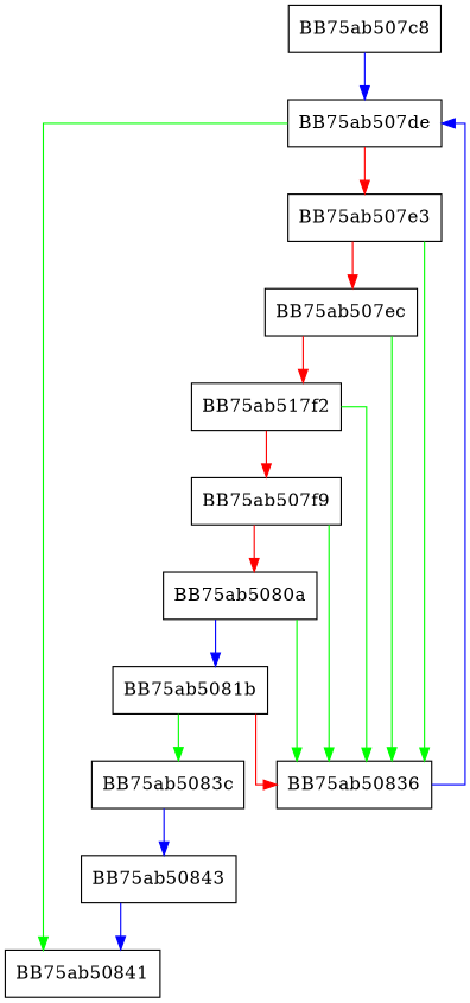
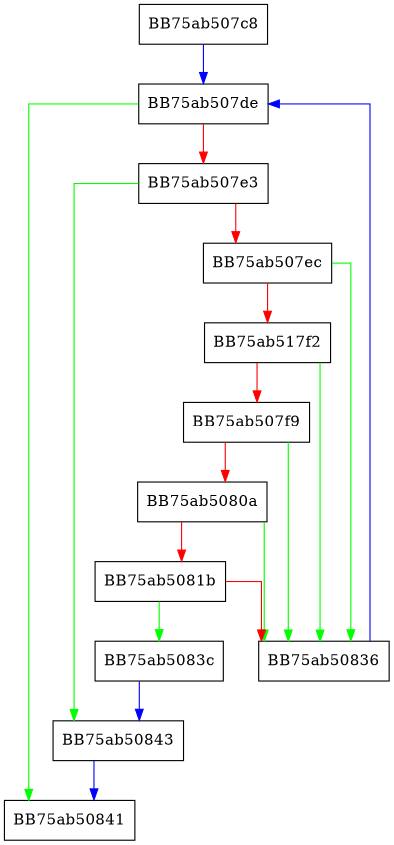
  digraph {
    splines=ortho
    node [shape=box]
    edge [color=green]
    BB75ab507c8
    BB75ab507de
    BB75ab50841
    BB75ab507e3
    BB75ab50836
    BB75ab507ec
    BB75ab50843
    n8 [label=BB75ab517f2]
    BB75ab507f9
    BB75ab5080a
    BB75ab5081b
    BB75ab5083c
    BB75ab507c8 -> BB75ab507de [color=blue]
    BB75ab507de -> BB75ab50841
    BB75ab507de -> BB75ab507e3 [color=red]
-   BB75ab507e3 -> BB75ab50836
+   BB75ab507e3 -> BB75ab50843
    BB75ab507e3 -> BB75ab507ec [color=red]
    BB75ab50836 -> BB75ab507de [color=blue]
    BB75ab507ec -> BB75ab50836
    BB75ab507ec -> n8 [color=red]
    BB75ab50843 -> BB75ab50841 [color=blue]
    n8 -> BB75ab50836
    n8 -> BB75ab507f9 [color=red]
    BB75ab507f9 -> BB75ab50836
    BB75ab507f9 -> BB75ab5080a [color=red]
    BB75ab5080a -> BB75ab50836
-   BB75ab5080a -> BB75ab5081b [color=blue]
+   BB75ab5080a -> BB75ab5081b [color=red]
    BB75ab5081b -> BB75ab50836 [color=red]
    BB75ab5081b -> BB75ab5083c
    BB75ab5083c -> BB75ab50843 [color=blue]
  }
